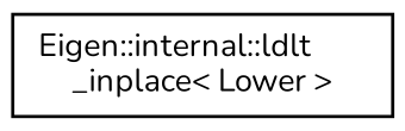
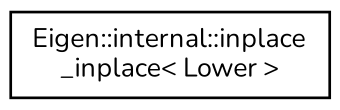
  digraph {
    rankdir=LR
    fontname=Nunito
-   n1 [color=black fillcolor=white fontname=Nunito fontsize=10 height=0.2 label="Eigen::internal::ldlt\l_inplace\< Lower \>" shape=record style=filled width=0.4]
+   n1 [color=black fillcolor=white fontname=Nunito fontsize=10 height=0.2 label="Eigen::internal::inplace\l_inplace\< Lower \>" shape=record style=filled width=0.4]
  }
